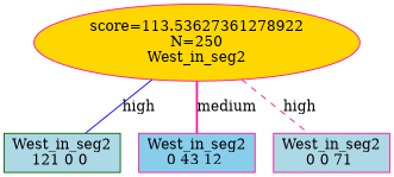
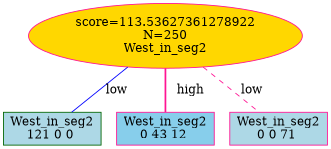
  digraph {
    node [color=deeppink fillcolor=lightblue shape=box style=filled]
    edge [color=deeppink dir=none]
    n1 [fillcolor=gold label="score=113.53627361278922\nN=250\nWest_in_seg2" shape=ellipse]
    n2 [color=darkgreen label="West_in_seg2\n121 0 0 "]
    n3 [fillcolor=skyblue label="West_in_seg2\n0 43 12 "]
    n4 [label="West_in_seg2\n0 0 71 "]
    subgraph sub_1 {
      rank=same
      n1
    }
    subgraph sub_2 {
      rank=same
      n2
    }
    subgraph sub_3 {
      rank=same
      n3
    }
    subgraph sub_4 {
      rank=same
      n4
    }
-   n1 -> n2 [color=blue label=high style=solid]
-   n1 -> n3 [label=medium style=bold]
-   n1 -> n4 [label=high style=dashed]
+   n1 -> n2 [color=blue label=low style=solid]
+   n1 -> n3 [label=high style=bold]
+   n1 -> n4 [label=low style=dashed]
  }
